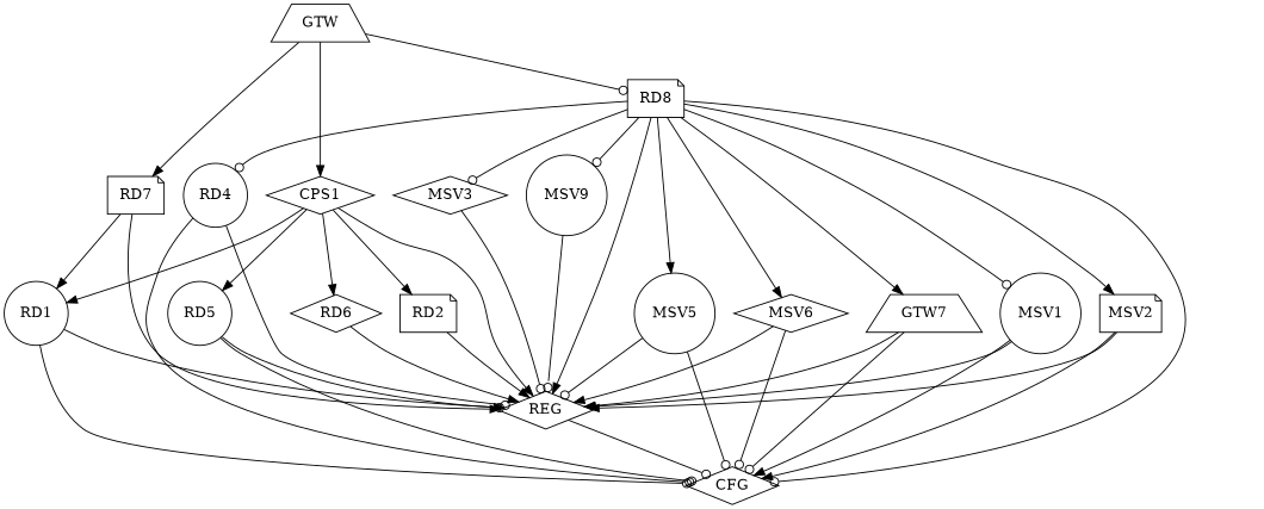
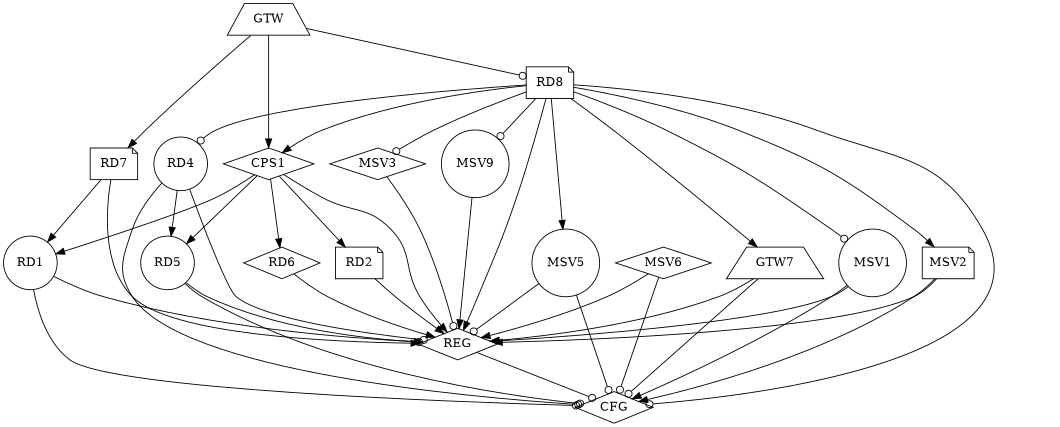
  strict digraph {
    node [shape=circle]
    edge [arrowhead=normal]
    n1 [label=RD1]
    n2 [label=REG shape=diamond]
    n3 [label=CFG shape=diamond]
    n4 [label=RD2 shape=note]
    n5 [label=RD8 shape=note]
    n6 [label=RD4]
    n7 [label=MSV1]
    n8 [label=MSV2 shape=note]
    n9 [label=MSV3 shape=diamond]
    n10 [label=MSV9]
    n11 [label=MSV5]
    n12 [label=MSV6 shape=diamond]
    n13 [label=GTW7 shape=trapezium]
    n14 [label=RD5]
    n15 [label=RD6 shape=diamond]
    n16 [label=RD7 shape=note]
    n17 [label=CPS1 shape=diamond]
    n18 [label=GTW shape=trapezium]
    n1 -> n2
    n1 -> n3 [arrowhead=odot]
    n2 -> n3 [arrowhead=odot]
    n4 -> n2
    n5 -> n2
    n5 -> n3 [arrowhead=odot]
    n5 -> n6 [arrowhead=odot]
    n5 -> n7 [arrowhead=odot]
    n5 -> n8
    n5 -> n9 [arrowhead=odot]
    n5 -> n10 [arrowhead=odot]
    n5 -> n11
-   n5 -> n12
+   n5 -> n17
    n5 -> n13
    n6 -> n2 [arrowhead=odot]
    n6 -> n3 [arrowhead=odot]
+   n6 -> n14
    n7 -> n2
    n7 -> n3
    n8 -> n2
    n8 -> n3
    n9 -> n2 [arrowhead=odot]
-   n10 -> n2 [arrowhead=odot]
+   n10 -> n2
    n11 -> n2 [arrowhead=odot]
    n11 -> n3 [arrowhead=odot]
    n12 -> n2
    n12 -> n3 [arrowhead=odot]
    n13 -> n2
    n13 -> n3 [arrowhead=odot]
    n14 -> n2 [arrowhead=odot]
    n14 -> n3 [arrowhead=odot]
    n15 -> n2
    n16 -> n1
    n16 -> n2
    n17 -> n1
    n17 -> n2
    n17 -> n4
    n17 -> n14
    n17 -> n15
    n18 -> n5 [arrowhead=odot]
    n18 -> n16
    n18 -> n17
  }
